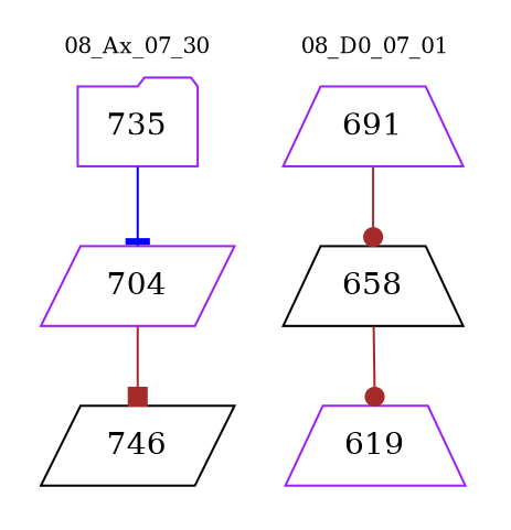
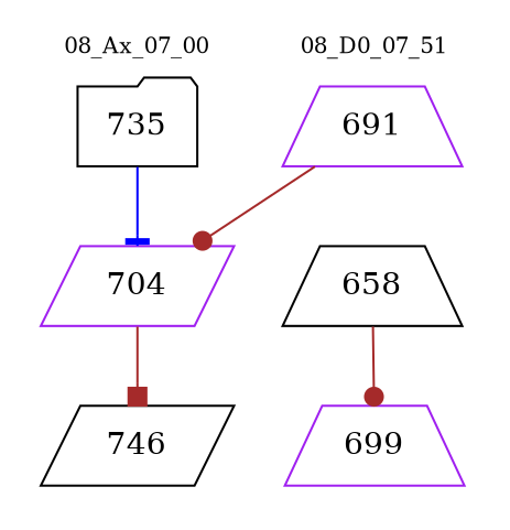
  digraph {
    node [color=black shape=trapezium]
    edge [arrowhead=dot color=brown]
-   n1 [color=purple label=735 shape=folder]
+   n1 [label=735 shape=folder]
    n2 [color=purple label=704 shape=parallelogram]
    n3 [label=746 shape=parallelogram]
    n4 [color=purple label=691]
    n5 [label=658]
-   n6 [color=purple label=619]
+   n6 [color=purple label=699]
    subgraph cluster_1 {
      color=white
      fontsize=10
-     label="08_Ax_07_30"
+     label="08_Ax_07_00"
      n1
      n2
      n3
    }
    subgraph cluster_2 {
      color=white
      fontsize=10
-     label="08_D0_07_01"
+     label="08_D0_07_51"
      n4
      n5
      n6
    }
    n1 -> n2 [arrowhead=tee color=blue]
    n2 -> n3 [arrowhead=box]
-   n4 -> n5
+   n4 -> n2
    n5 -> n6
  }
